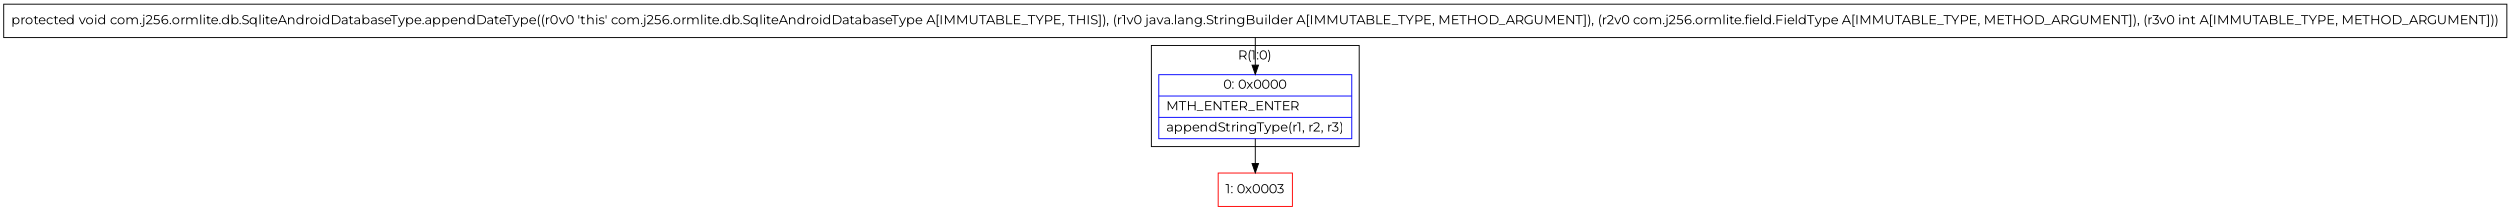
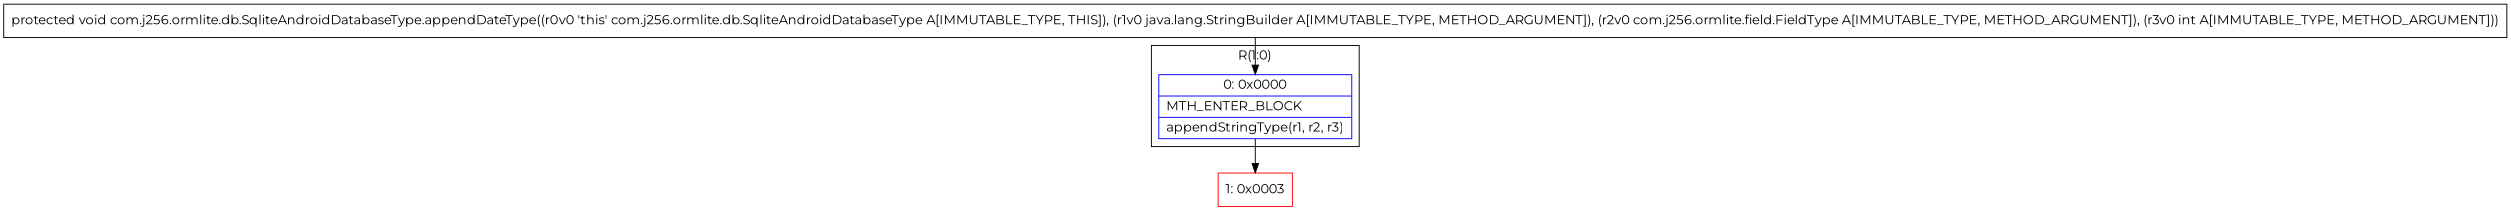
  digraph {
    fontname=Montserrat
    node [shape=record fontname=Montserrat]
    edge [fontname=Montserrat]
-   n1 [color=blue label="{0\:\ 0x0000|MTH_ENTER_ENTER\l|appendStringType(r1, r2, r3)\l}"]
+   n1 [color=blue label="{0\:\ 0x0000|MTH_ENTER_BLOCK\l|appendStringType(r1, r2, r3)\l}"]
    n2 [color=red label="{1\:\ 0x0003}"]
    n3 [label="{protected void com.j256.ormlite.db.SqliteAndroidDatabaseType.appendDateType((r0v0 'this' com.j256.ormlite.db.SqliteAndroidDatabaseType A[IMMUTABLE_TYPE, THIS]), (r1v0 java.lang.StringBuilder A[IMMUTABLE_TYPE, METHOD_ARGUMENT]), (r2v0 com.j256.ormlite.field.FieldType A[IMMUTABLE_TYPE, METHOD_ARGUMENT]), (r3v0 int A[IMMUTABLE_TYPE, METHOD_ARGUMENT])) }"]
    subgraph cluster_1 {
      label="R(1:0)"
      n1
    }
    n1 -> n2
    n3 -> n1
  }
